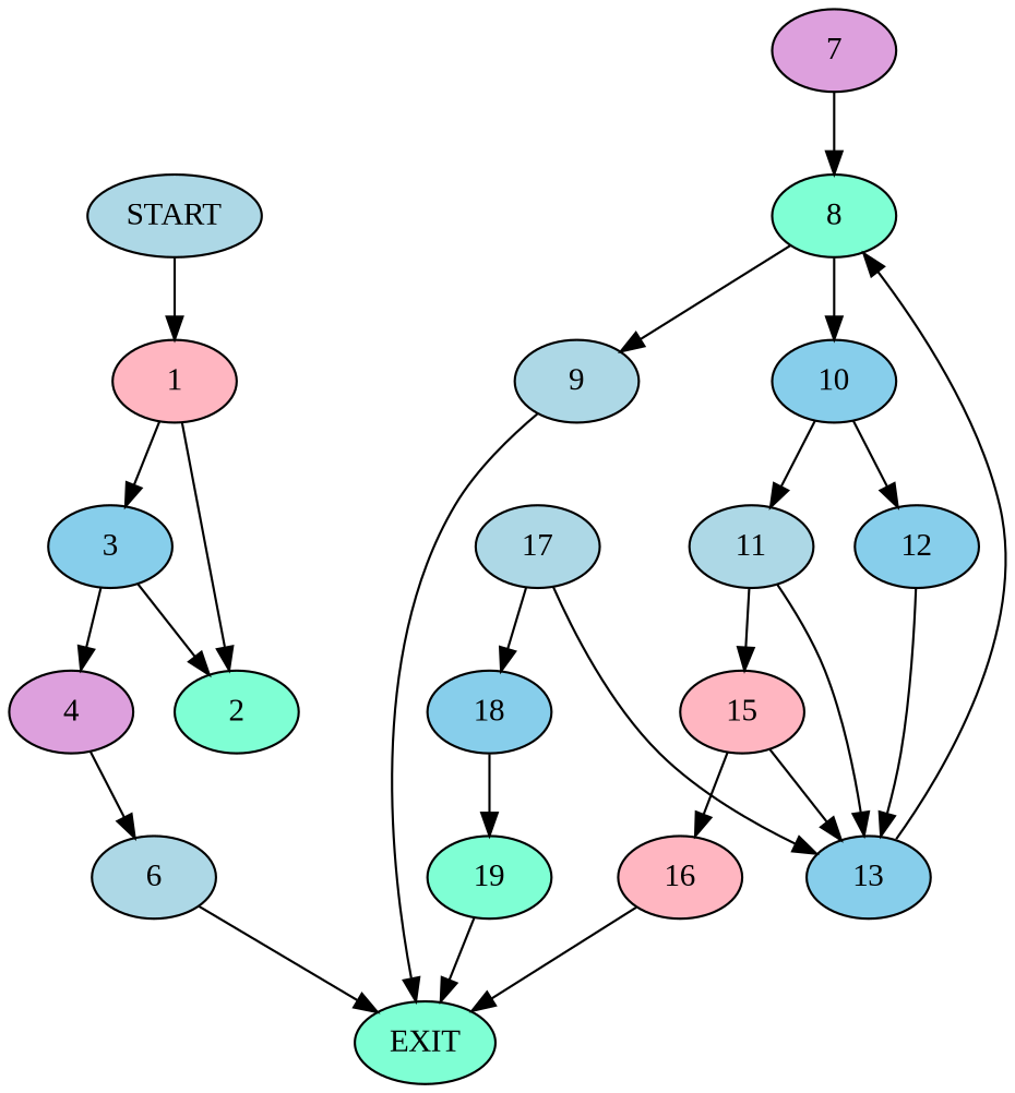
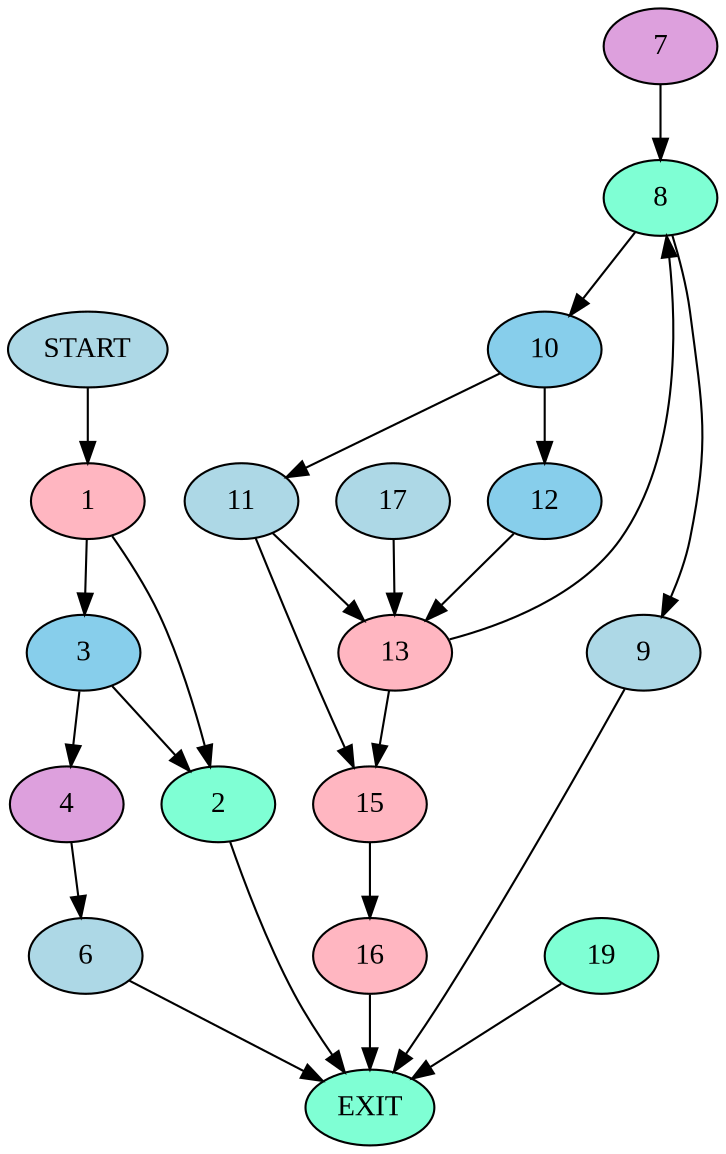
  digraph {
    fontname="Liberation Serif"
    node [fillcolor=lightblue fontname="Liberation Serif" style=filled]
    edge [fontname="Liberation Serif"]
    n1 [label=START]
    1 [fillcolor=lightpink]
    2 [fillcolor=aquamarine]
    3 [fillcolor=skyblue]
    n5 [fillcolor=aquamarine label=EXIT]
    4 [fillcolor=plum]
    6
    7 [fillcolor=plum]
    8 [fillcolor=aquamarine]
    9
    10 [fillcolor=skyblue]
    11
    12 [fillcolor=skyblue]
-   13 [fillcolor=skyblue]
+   13 [fillcolor=lightpink]
    15 [fillcolor=lightpink]
    16 [fillcolor=lightpink]
    17
-   18 [fillcolor=skyblue]
    19 [fillcolor=aquamarine]
    n1 -> 1
    1 -> 2
    1 -> 3
+   2 -> n5
    3 -> 2
    3 -> 4
    4 -> 6
    6 -> n5
    7 -> 8
    8 -> 9
    8 -> 10
    9 -> n5
    10 -> 11
    10 -> 12
    11 -> 13
    11 -> 15
    12 -> 13
    13 -> 8
-   15 -> 13
+   13 -> 15
    15 -> 16
    16 -> n5
    17 -> 13
-   17 -> 18
-   18 -> 19
    19 -> n5
  }
